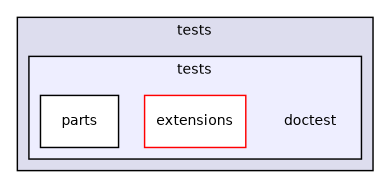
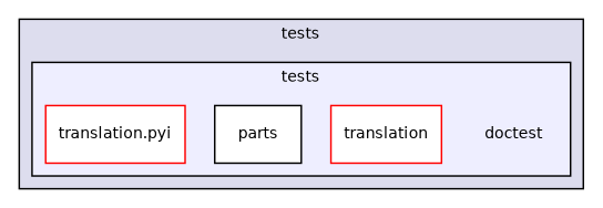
  digraph {
    compound=true
    node [fontname=Helvetica fontsize=10 shape=box color=red fillcolor=white style=filled]
    n1 [label=doctest shape=plaintext color="" fillcolor="" style=""]
-   n2 [label=extensions]
+   n2 [label=translation]
    n3 [color=black label=parts]
+   n4 [label="translation.pyi"]
    subgraph cluster_1 {
      bgcolor="#ddddee"
      fontname=Helvetica
      fontsize=10
      label=tests
      pencolor=black
      subgraph cluster_2 {
        bgcolor="#eeeeff"
        fontname=Helvetica
        fontsize=10
        pencolor=black
        n1
        n2
        n3
+       n4
      }
    }
  }
